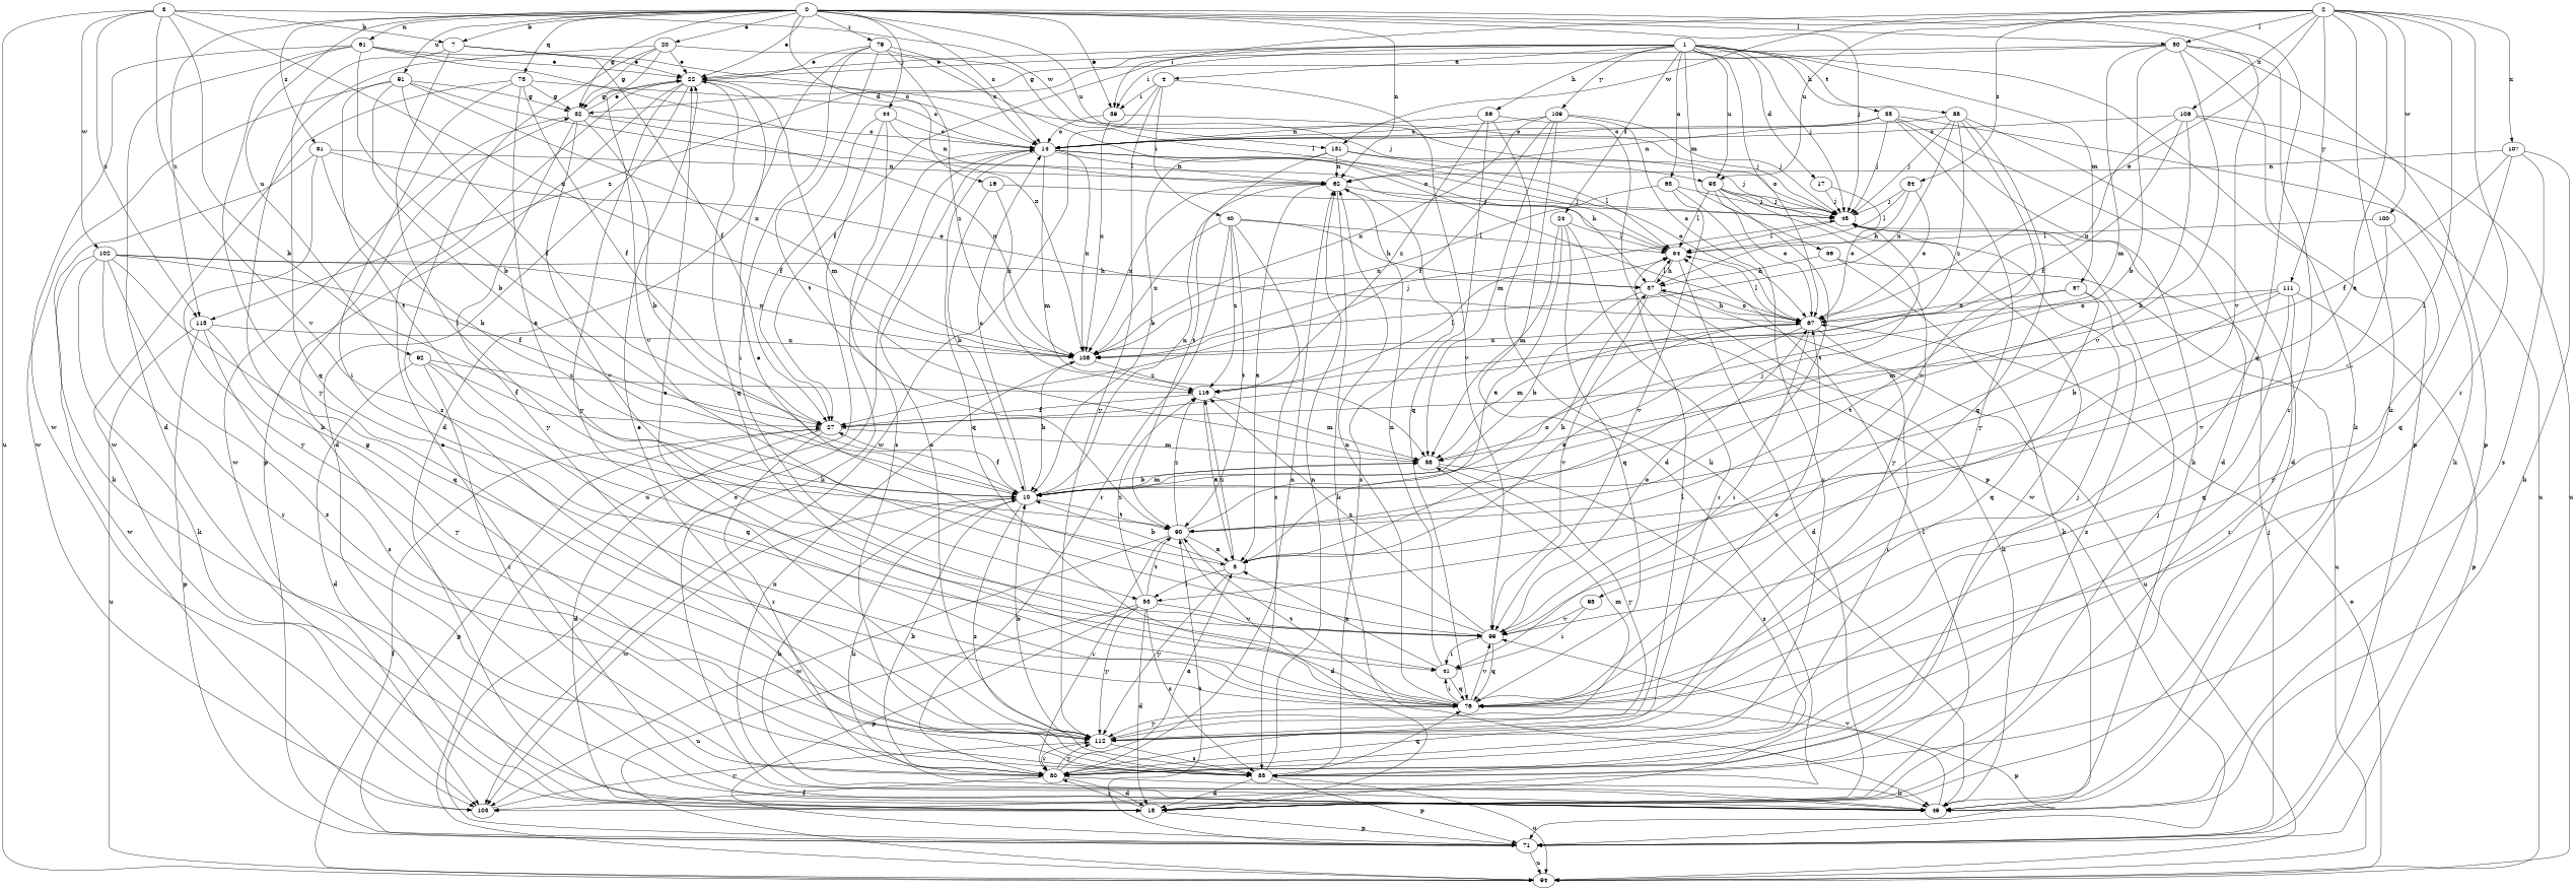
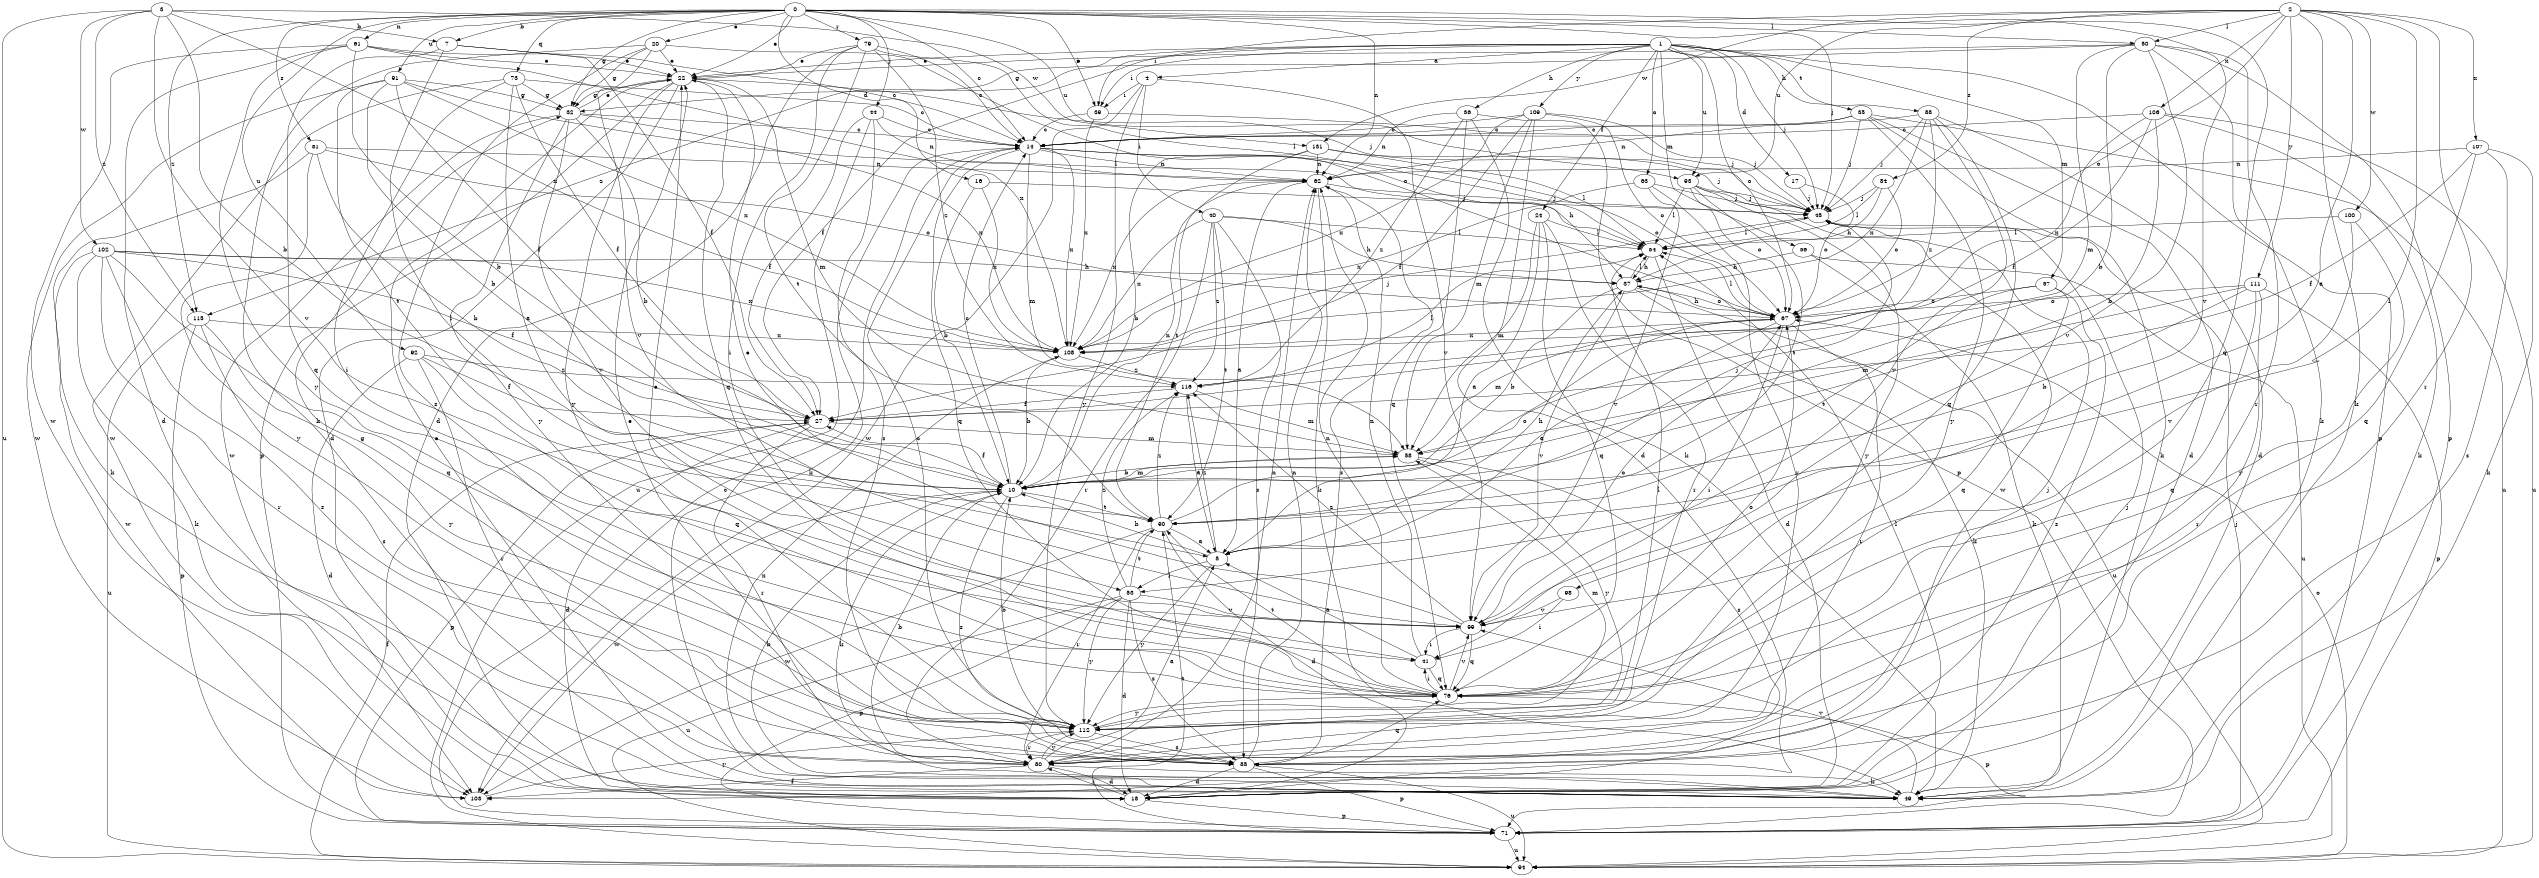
  strict digraph {
    0
    7
    14
    16
    20
    22
    32
    39
    44
    45
    50
    61
    62
    73
    76
    79
    81
    91
    92
    93
    98
    115
    27
    53
    67
    49
    108
    37
    58
    10
    99
    85
    71
    112
    18
    103
    94
    54
    80
    5
    41
    90
    116
    1
    4
    17
    24
    35
    36
    56
    57
    63
    88
    109
    40
    2
    84
    100
    n59 [label=131]
    106
    107
    111
    3
    102
    0 -> 7 [label=b]
    0 -> 14 [label=c]
    0 -> 16 [label=d]
    0 -> 20 [label=e]
    0 -> 22 [label=e]
    0 -> 32 [label=g]
    0 -> 39 [label=i]
    0 -> 44 [label=j]
    0 -> 45 [label=j]
    0 -> 50 [label=l]
    0 -> 61 [label=n]
    0 -> 62 [label=n]
    0 -> 73 [label=q]
    0 -> 76 [label=q]
    0 -> 79 [label=r]
    0 -> 81 [label=s]
    0 -> 91 [label=u]
    0 -> 92 [label=u]
    0 -> 93 [label=u]
    0 -> 98 [label=v]
    0 -> 115 [label=z]
    7 -> 22 [label=e]
    7 -> 76 [label=q]
    7 -> 27 [label=f]
    7 -> 53 [label=l]
    14 -> 62 [label=n]
    14 -> 76 [label=q]
    14 -> 67 [label=o]
    14 -> 49 [label=k]
    14 -> 108 [label=x]
    14 -> 37 [label=h]
    14 -> 58 [label=m]
    16 -> 45 [label=j]
    16 -> 108 [label=x]
    16 -> 10 [label=b]
    20 -> 22 [label=e]
    20 -> 32 [label=g]
    20 -> 67 [label=o]
    20 -> 49 [label=k]
    20 -> 99 [label=v]
    20 -> 85 [label=s]
    22 -> 32 [label=g]
    22 -> 45 [label=j]
    22 -> 76 [label=q]
    22 -> 58 [label=m]
    22 -> 71 [label=p]
    22 -> 112 [label=y]
    22 -> 18 [label=d]
    32 -> 14 [label=c]
    32 -> 22 [label=e]
    32 -> 108 [label=x]
    32 -> 10 [label=b]
    32 -> 99 [label=v]
    32 -> 112 [label=y]
    32 -> 103 [label=w]
    39 -> 14 [label=c]
    39 -> 45 [label=j]
    39 -> 108 [label=x]
    44 -> 14 [label=c]
    44 -> 62 [label=n]
    44 -> 27 [label=f]
    44 -> 85 [label=s]
    44 -> 94 [label=u]
    45 -> 54 [label=l]
    50 -> 22 [label=e]
    50 -> 32 [label=g]
    50 -> 49 [label=k]
    50 -> 58 [label=m]
    50 -> 10 [label=b]
    50 -> 99 [label=v]
    50 -> 71 [label=p]
    50 -> 80 [label=r]
    61 -> 14 [label=c]
    61 -> 22 [label=e]
    61 -> 108 [label=x]
    61 -> 10 [label=b]
    61 -> 112 [label=y]
    61 -> 18 [label=d]
    61 -> 103 [label=w]
    62 -> 45 [label=j]
    62 -> 49 [label=k]
    62 -> 108 [label=x]
    62 -> 85 [label=s]
    62 -> 5 [label=a]
    73 -> 14 [label=c]
    73 -> 32 [label=g]
    73 -> 27 [label=f]
    73 -> 103 [label=w]
    73 -> 5 [label=a]
    73 -> 41 [label=i]
    76 -> 22 [label=e]
    76 -> 62 [label=n]
    76 -> 67 [label=o]
    76 -> 99 [label=v]
    76 -> 71 [label=p]
    76 -> 112 [label=y]
    76 -> 41 [label=i]
    76 -> 90 [label=t]
    79 -> 14 [label=c]
    79 -> 22 [label=e]
    79 -> 18 [label=d]
    79 -> 54 [label=l]
    79 -> 41 [label=i]
    79 -> 90 [label=t]
    79 -> 116 [label=z]
    81 -> 62 [label=n]
    81 -> 67 [label=o]
    81 -> 49 [label=k]
    81 -> 10 [label=b]
    81 -> 112 [label=y]
    91 -> 32 [label=g]
    91 -> 27 [label=f]
    91 -> 108 [label=x]
    91 -> 10 [label=b]
    91 -> 103 [label=w]
    91 -> 54 [label=l]
    91 -> 90 [label=t]
    92 -> 76 [label=q]
    92 -> 27 [label=f]
    92 -> 18 [label=d]
    92 -> 80 [label=r]
    92 -> 116 [label=z]
    93 -> 45 [label=j]
    93 -> 67 [label=o]
    93 -> 112 [label=y]
    93 -> 103 [label=w]
    93 -> 54 [label=l]
    93 -> 90 [label=t]
    98 -> 99 [label=v]
    98 -> 41 [label=i]
    115 -> 108 [label=x]
    115 -> 85 [label=s]
    115 -> 71 [label=p]
    115 -> 112 [label=y]
    115 -> 94 [label=u]
    27 -> 58 [label=m]
    27 -> 71 [label=p]
    27 -> 18 [label=d]
    27 -> 80 [label=r]
    53 -> 99 [label=v]
    53 -> 85 [label=s]
    53 -> 71 [label=p]
    53 -> 112 [label=y]
    53 -> 18 [label=d]
    53 -> 94 [label=u]
    53 -> 90 [label=t]
    53 -> 116 [label=z]
    67 -> 108 [label=x]
    67 -> 37 [label=h]
    67 -> 58 [label=m]
    67 -> 54 [label=l]
    67 -> 80 [label=r]
    67 -> 5 [label=a]
    67 -> 41 [label=i]
    49 -> 22 [label=e]
    49 -> 108 [label=x]
    49 -> 10 [label=b]
    49 -> 99 [label=v]
    108 -> 45 [label=j]
    108 -> 10 [label=b]
    108 -> 116 [label=z]
    37 -> 67 [label=o]
    37 -> 49 [label=k]
    37 -> 10 [label=b]
    37 -> 99 [label=v]
    37 -> 94 [label=u]
    37 -> 54 [label=l]
    58 -> 10 [label=b]
    58 -> 85 [label=s]
    58 -> 112 [label=y]
    10 -> 14 [label=c]
    10 -> 62 [label=n]
    10 -> 27 [label=f]
    10 -> 49 [label=k]
    10 -> 58 [label=m]
    10 -> 85 [label=s]
    10 -> 103 [label=w]
    10 -> 90 [label=t]
    99 -> 22 [label=e]
    99 -> 76 [label=q]
    99 -> 67 [label=o]
    99 -> 41 [label=i]
    99 -> 116 [label=z]
    85 -> 22 [label=e]
    85 -> 45 [label=j]
    85 -> 62 [label=n]
    85 -> 76 [label=q]
    85 -> 71 [label=p]
    85 -> 18 [label=d]
    85 -> 94 [label=u]
    71 -> 14 [label=c]
    71 -> 45 [label=j]
    71 -> 94 [label=u]
    71 -> 90 [label=t]
    112 -> 14 [label=c]
    112 -> 58 [label=m]
    112 -> 10 [label=b]
    112 -> 85 [label=s]
    112 -> 54 [label=l]
    112 -> 80 [label=r]
    18 -> 45 [label=j]
    18 -> 71 [label=p]
    18 -> 54 [label=l]
    18 -> 80 [label=r]
    103 -> 112 [label=y]
    94 -> 27 [label=f]
    94 -> 67 [label=o]
    54 -> 37 [label=h]
    54 -> 18 [label=d]
    80 -> 32 [label=g]
    80 -> 62 [label=n]
    80 -> 49 [label=k]
    80 -> 10 [label=b]
    80 -> 112 [label=y]
    80 -> 18 [label=d]
    80 -> 103 [label=f]
    80 -> 5 [label=a]
    5 -> 53 [label=l]
    5 -> 37 [label=h]
    5 -> 10 [label=b]
    5 -> 112 [label=y]
    5 -> 116 [label=z]
    41 -> 62 [label=n]
    41 -> 76 [label=q]
    41 -> 5 [label=a]
    90 -> 45 [label=j]
    90 -> 67 [label=o]
    90 -> 18 [label=d]
    90 -> 103 [label=w]
    90 -> 80 [label=r]
    90 -> 5 [label=a]
    90 -> 116 [label=z]
    116 -> 27 [label=f]
    116 -> 58 [label=m]
    116 -> 54 [label=l]
    116 -> 5 [label=a]
    1 -> 22 [label=e]
    1 -> 39 [label=i]
    1 -> 45 [label=j]
    1 -> 93 [label=u]
    1 -> 115 [label=z]
    1 -> 27 [label=f]
    1 -> 67 [label=o]
    1 -> 71 [label=p]
    1 -> 4 [label=a]
    1 -> 17 [label=d]
    1 -> 24 [label=f]
    1 -> 35 [label=h]
    1 -> 36 [label=h]
    1 -> 56 [label=m]
    1 -> 57 [label=m]
    1 -> 63 [label=o]
    1 -> 88 [label=t]
    1 -> 109 [label=y]
    4 -> 39 [label=i]
    4 -> 99 [label=v]
    4 -> 112 [label=y]
    4 -> 103 [label=w]
    4 -> 40 [label=i]
    17 -> 45 [label=j]
    17 -> 67 [label=o]
    24 -> 76 [label=q]
    24 -> 58 [label=m]
    24 -> 54 [label=l]
    24 -> 80 [label=r]
    24 -> 5 [label=a]
    35 -> 14 [label=c]
    35 -> 45 [label=j]
    35 -> 62 [label=n]
    35 -> 49 [label=k]
    35 -> 112 [label=y]
    35 -> 18 [label=d]
    35 -> 94 [label=u]
-   36 -> 14 [label=n]
+   36 -> 62 [label=n]
    36 -> 76 [label=q]
    36 -> 49 [label=k]
    36 -> 71 [label=p]
    36 -> 116 [label=z]
    56 -> 49 [label=k]
    56 -> 37 [label=h]
    56 -> 94 [label=u]
    57 -> 76 [label=q]
    57 -> 67 [label=o]
    57 -> 85 [label=s]
    57 -> 90 [label=t]
    63 -> 45 [label=j]
    63 -> 108 [label=x]
    63 -> 99 [label=v]
    63 -> 80 [label=r]
    88 -> 14 [label=c]
    88 -> 45 [label=j]
    88 -> 76 [label=q]
    88 -> 108 [label=x]
    88 -> 99 [label=v]
    88 -> 18 [label=d]
    88 -> 116 [label=z]
    109 -> 14 [label=c]
    109 -> 45 [label=j]
    109 -> 27 [label=f]
    109 -> 67 [label=o]
    109 -> 108 [label=x]
    109 -> 58 [label=m]
    109 -> 18 [label=d]
    40 -> 108 [label=x]
    40 -> 37 [label=h]
    40 -> 85 [label=s]
    40 -> 54 [label=l]
    40 -> 80 [label=r]
    40 -> 90 [label=t]
    40 -> 116 [label=z]
    2 -> 39 [label=i]
    2 -> 50 [label=l]
    2 -> 93 [label=u]
    2 -> 53 [label=l]
    2 -> 67 [label=o]
    2 -> 49 [label=k]
    2 -> 80 [label=r]
    2 -> 5 [label=a]
    2 -> 84 [label=s]
    2 -> 100 [label=w]
    2 -> n59 [label=w]
    2 -> 106 [label=x]
    2 -> 107 [label=x]
    2 -> 111 [label=y]
    84 -> 45 [label=j]
    84 -> 67 [label=o]
    84 -> 37 [label=h]
    84 -> 54 [label=l]
    100 -> 99 [label=v]
    100 -> 112 [label=y]
    100 -> 54 [label=l]
    n59 -> 45 [label=j]
    n59 -> 62 [label=n]
    n59 -> 10 [label=b]
    n59 -> 54 [label=l]
    n59 -> 90 [label=t]
    106 -> 14 [label=c]
    106 -> 27 [label=f]
    106 -> 49 [label=k]
    106 -> 108 [label=x]
    106 -> 10 [label=b]
    106 -> 94 [label=u]
    107 -> 62 [label=n]
    107 -> 76 [label=q]
    107 -> 27 [label=f]
    107 -> 49 [label=k]
    107 -> 85 [label=s]
    111 -> 76 [label=q]
    111 -> 67 [label=o]
    111 -> 58 [label=m]
    111 -> 10 [label=b]
    111 -> 71 [label=p]
    111 -> 80 [label=r]
    3 -> 7 [label=b]
    3 -> 115 [label=z]
    3 -> 108 [label=x]
    3 -> 10 [label=b]
    3 -> 99 [label=v]
    3 -> 94 [label=u]
    3 -> n59 [label=w]
    3 -> 102 [label=w]
    102 -> 76 [label=q]
    102 -> 27 [label=f]
    102 -> 49 [label=k]
    102 -> 108 [label=x]
    102 -> 37 [label=h]
    102 -> 85 [label=s]
    102 -> 103 [label=w]
    102 -> 80 [label=r]
  }
